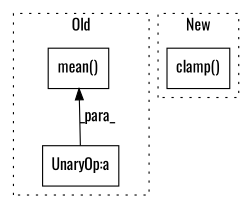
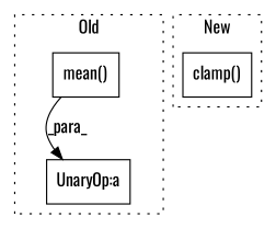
  digraph {
    fontname=Oswald
    node [a=75 shape=box fontname=Oswald]
    n1 [l=119 label="mean()" s=876]
    n2 [a=61 l=152 label="UnaryOp:a" s=857]
    n3 [l="12,8" label="clamp()" s="1369,1397"]
    subgraph cluster_1 {
      label=Old
      style=dotted
      n1
      n2
    }
    subgraph cluster_2 {
      label=New
      style=dotted
      n3
    }
-   n2 -> n1 [label=_para_ fontname=Oswald]
+   n1 -> n2 [label=_para_ fontname=Oswald]
  }
